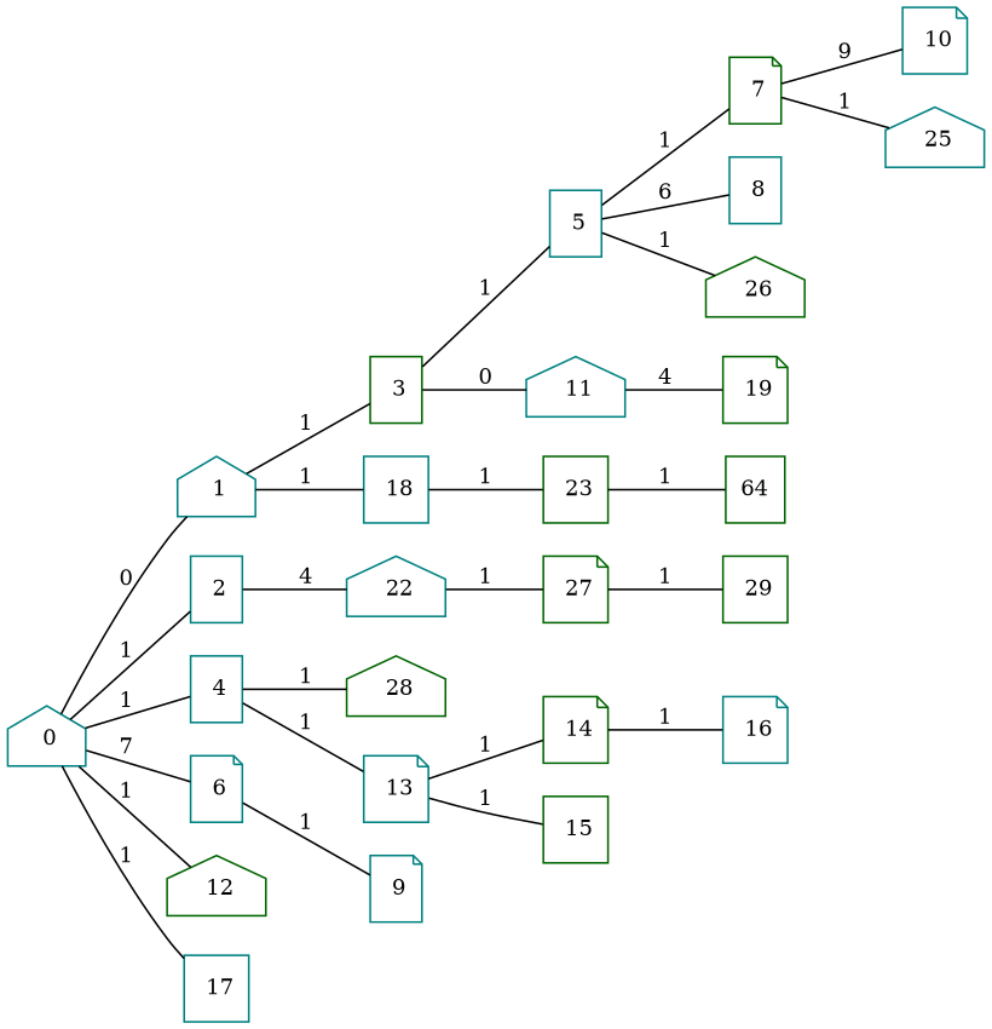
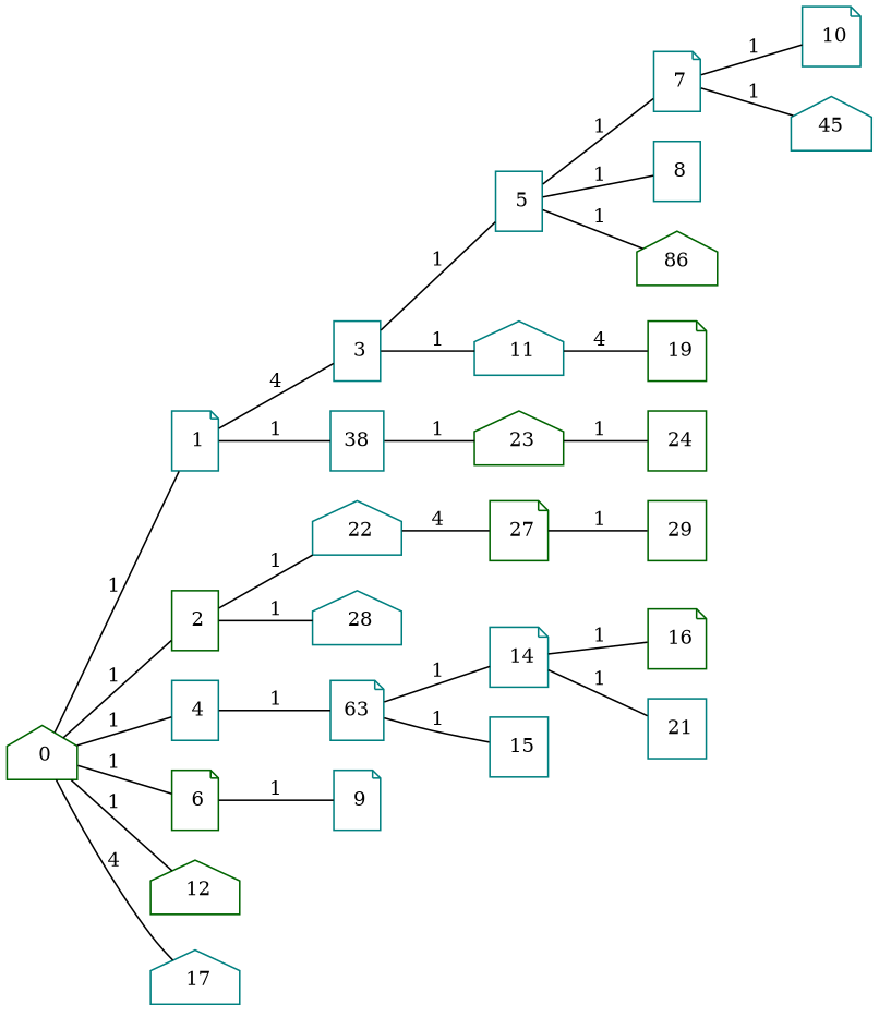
  graph {
    fixedsize="true;"
    rankdir=LR
    node [color=teal fontsize=12 hight=.12 shape=box]
    edge [fontsize=12]
-   n1 [label=" 0" shape=house width=.12]
-   n2 [label=" 1" shape=house width=.12]
-   n3 [label=" 2" width=.12]
+   n1 [color=darkgreen label=" 0" shape=house width=.12]
+   n2 [label=" 1" shape=note width=.12]
+   n3 [color=darkgreen label=" 2" width=.12]
    n4 [label=" 4" width=.12]
-   n5 [label=" 6" shape=note width=.12]
+   n5 [color=darkgreen label=" 6" shape=note width=.12]
    n6 [color=darkgreen label=" 12" shape=house width=.12]
-   n7 [label=" 17" width=.12]
-   n8 [color=darkgreen label=" 3" width=.12]
-   n9 [label=" 18" width=.12]
+   n7 [label=" 17" shape=house width=.12]
+   n8 [label=" 3" width=.12]
+   n9 [label=38 width=.12]
    n10 [label=" 22" shape=house width=.12]
-   n11 [color=darkgreen label=" 28" shape=house width=.12]
-   n12 [label=" 13" shape=note width=.12]
+   n11 [label=" 28" shape=house width=.12]
+   n12 [label=63 shape=note width=.12]
    n13 [label=" 9" shape=note width=.12]
    n14 [label=" 5" width=.12]
    n15 [label=" 11" shape=house width=.12]
-   n16 [color=darkgreen label=" 7" shape=note width=.12]
+   n16 [label=" 7" shape=note width=.12]
    n17 [label=" 8" width=.12]
-   n18 [color=darkgreen label=" 26" shape=house width=.12]
-   n19 [color=darkgreen label=" 23" width=.12]
+   n18 [color=darkgreen label=86 shape=house width=.12]
+   n19 [color=darkgreen label=" 23" shape=house width=.12]
    n20 [color=darkgreen label=" 27" shape=note width=.12]
    n21 [color=darkgreen label=" 19" shape=note width=.12]
-   n22 [color=darkgreen label=" 14" shape=note width=.12]
-   n23 [color=darkgreen label=" 15" width=.12]
+   n22 [label=" 14" shape=note width=.12]
+   n23 [label=" 15" width=.12]
    n24 [label=" 10" shape=note width=.12]
-   n25 [label=" 25" shape=house width=.12]
-   n26 [label=" 16" shape=note width=.12]
-   n28 [color=darkgreen label=64 width=.12]
+   n25 [label=45 shape=house width=.12]
+   n26 [color=darkgreen label=" 16" shape=note width=.12]
+   n27 [label=" 21" width=.12]
+   n28 [color=darkgreen label=" 24" width=.12]
    n29 [color=darkgreen label=" 29" width=.12]
-   n1 -- n2 [label=0]
+   n1 -- n2 [label=1]
    n1 -- n3 [label=1]
    n1 -- n4 [label=1]
-   n1 -- n5 [label=7]
+   n1 -- n5 [label=1]
    n1 -- n6 [label=1]
-   n1 -- n7 [label=1]
-   n2 -- n8 [label=1]
+   n1 -- n7 [label=4]
+   n2 -- n8 [label=4]
    n2 -- n9 [label=1]
-   n3 -- n10 [label=4]
-   n4 -- n11 [label=1]
+   n3 -- n10 [label=1]
+   n3 -- n11 [label=1]
    n4 -- n12 [label=1]
    n5 -- n13 [label=1]
    n8 -- n14 [label=1]
-   n8 -- n15 [label=0]
+   n8 -- n15 [label=1]
    n9 -- n19 [label=1]
-   n10 -- n20 [label=1]
+   n10 -- n20 [label=4]
    n12 -- n22 [label=1]
    n12 -- n23 [label=1]
    n14 -- n16 [label=1]
-   n14 -- n17 [label=6]
+   n14 -- n17 [label=1]
    n14 -- n18 [label=1]
    n15 -- n21 [label=4]
-   n16 -- n24 [label=9]
+   n16 -- n24 [label=1]
    n16 -- n25 [label=1]
    n19 -- n28 [label=1]
    n20 -- n29 [label=1]
    n22 -- n26 [label=1]
+   n22 -- n27 [label=1]
  }
